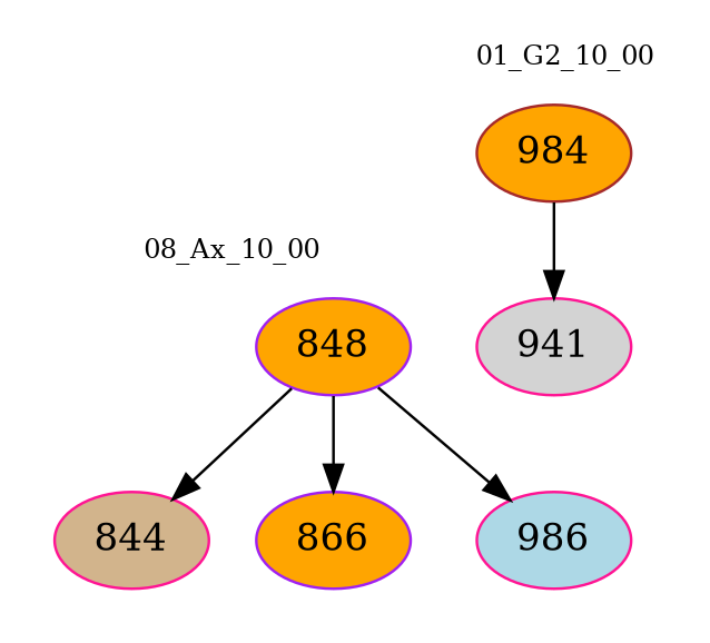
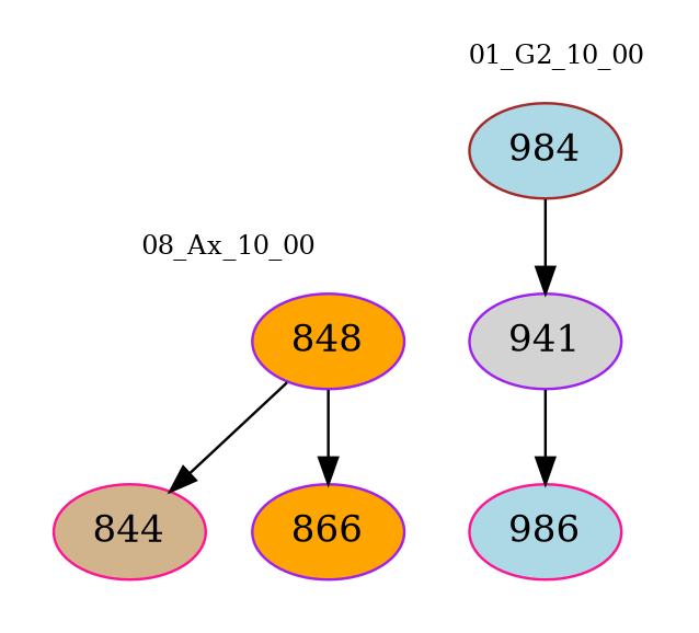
  digraph {
    node [color=purple fillcolor=orange style=filled]
    edge [color=black]
    n1 [label=848]
    n2 [color=deeppink fillcolor=tan label=844]
    n3 [label=866]
-   n4 [color=brown label=984]
-   n5 [color=deeppink fillcolor=lightgrey label=941]
+   n4 [color=brown fillcolor=lightblue label=984]
+   n5 [fillcolor=lightgrey label=941]
    n6 [color=deeppink fillcolor=lightblue label=986]
    subgraph cluster_1 {
      color=white
      fontsize=10
      label="08_Ax_10_00"
      n1
      n2
      n3
    }
    subgraph cluster_2 {
      color=white
      fontsize=10
      label="01_G2_10_00"
      n4
      n5
      n6
    }
    n1 -> n2
    n1 -> n3
    n4 -> n5
-   n1 -> n6
+   n5 -> n6
  }
